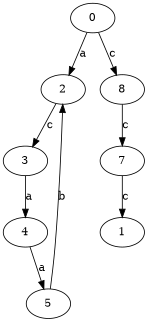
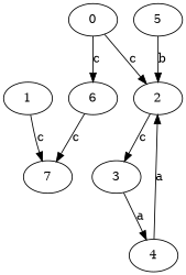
  strict digraph {
    1
    7
    2
    3
    4
    0
-   6 [label=8]
+   6
    5
-   7 -> 1 [label=c]
+   1 -> 7 [label=c]
    2 -> 3 [label=c]
    3 -> 4 [label=a]
-   4 -> 5 [label=a]
-   0 -> 2 [label=a]
+   4 -> 2 [label=a]
+   0 -> 2 [label=c]
    0 -> 6 [label=c]
    6 -> 7 [label=c]
    5 -> 2 [label=b]
  }
